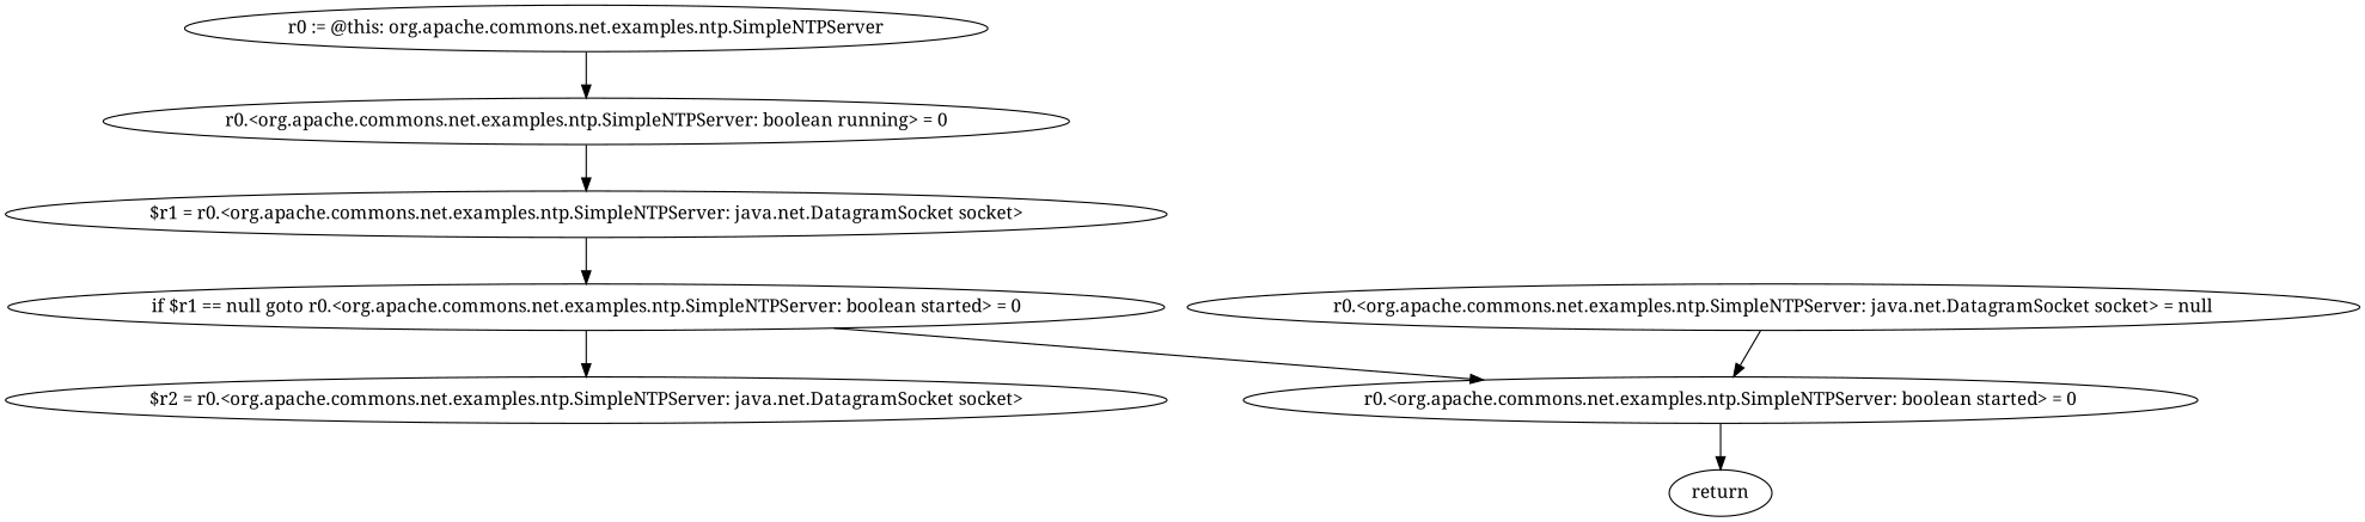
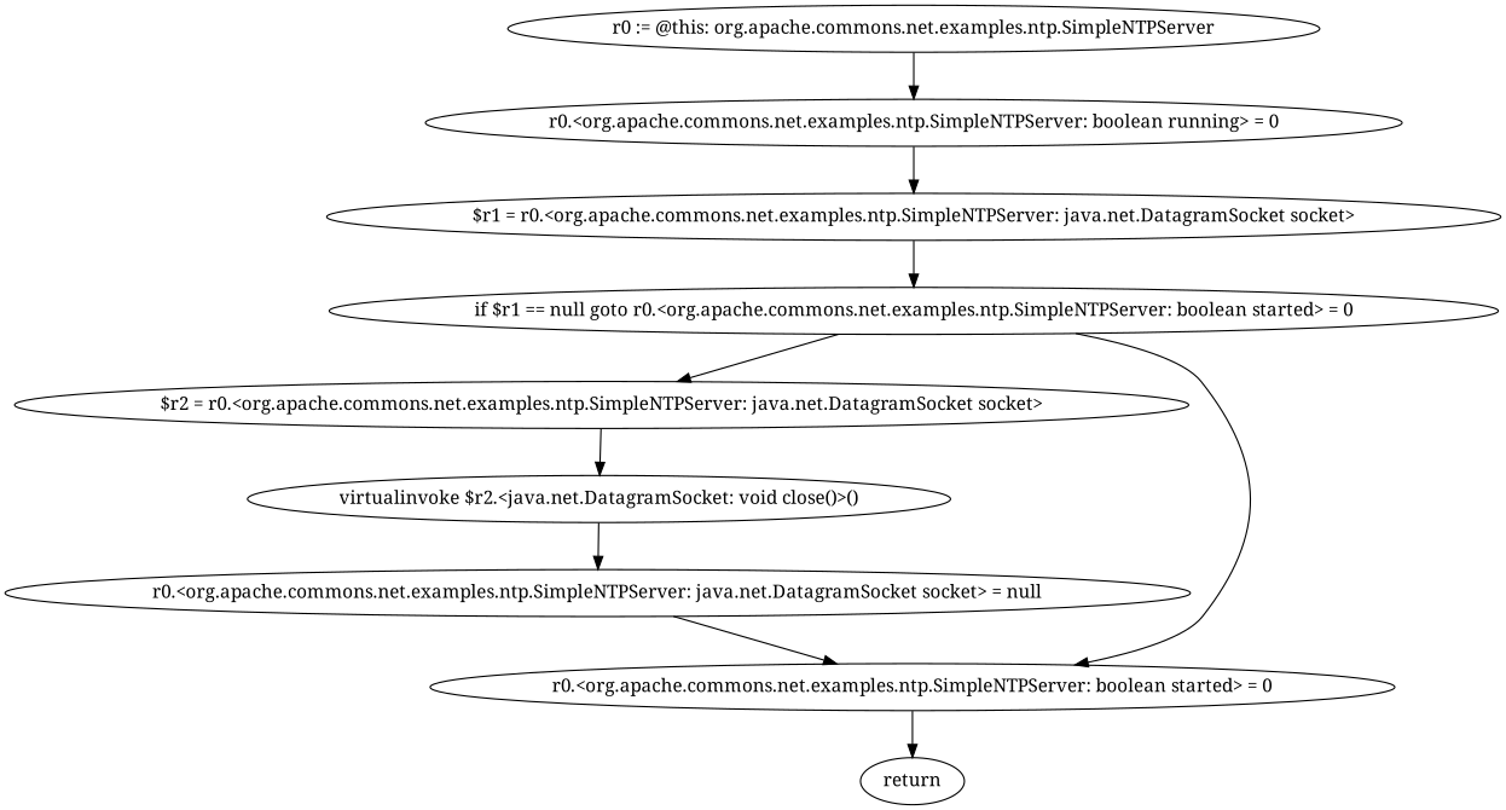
  digraph {
    fontname="Noto Serif"
    node [fontname="Noto Serif"]
    edge [fontname="Noto Serif"]
    "r0 := @this: org.apache.commons.net.examples.ntp.SimpleNTPServer"
    "r0.<org.apache.commons.net.examples.ntp.SimpleNTPServer: boolean running> = 0"
    "$r1 = r0.<org.apache.commons.net.examples.ntp.SimpleNTPServer: java.net.DatagramSocket socket>"
    "if $r1 == null goto r0.<org.apache.commons.net.examples.ntp.SimpleNTPServer: boolean started> = 0"
    "$r2 = r0.<org.apache.commons.net.examples.ntp.SimpleNTPServer: java.net.DatagramSocket socket>"
    "r0.<org.apache.commons.net.examples.ntp.SimpleNTPServer: boolean started> = 0"
+   "virtualinvoke $r2.<java.net.DatagramSocket: void close()>()"
    "r0.<org.apache.commons.net.examples.ntp.SimpleNTPServer: java.net.DatagramSocket socket> = null"
    return
    "r0 := @this: org.apache.commons.net.examples.ntp.SimpleNTPServer" -> "r0.<org.apache.commons.net.examples.ntp.SimpleNTPServer: boolean running> = 0"
    "r0.<org.apache.commons.net.examples.ntp.SimpleNTPServer: boolean running> = 0" -> "$r1 = r0.<org.apache.commons.net.examples.ntp.SimpleNTPServer: java.net.DatagramSocket socket>"
    "$r1 = r0.<org.apache.commons.net.examples.ntp.SimpleNTPServer: java.net.DatagramSocket socket>" -> "if $r1 == null goto r0.<org.apache.commons.net.examples.ntp.SimpleNTPServer: boolean started> = 0"
    "if $r1 == null goto r0.<org.apache.commons.net.examples.ntp.SimpleNTPServer: boolean started> = 0" -> "$r2 = r0.<org.apache.commons.net.examples.ntp.SimpleNTPServer: java.net.DatagramSocket socket>"
    "if $r1 == null goto r0.<org.apache.commons.net.examples.ntp.SimpleNTPServer: boolean started> = 0" -> "r0.<org.apache.commons.net.examples.ntp.SimpleNTPServer: boolean started> = 0"
+   "$r2 = r0.<org.apache.commons.net.examples.ntp.SimpleNTPServer: java.net.DatagramSocket socket>" -> "virtualinvoke $r2.<java.net.DatagramSocket: void close()>()"
    "r0.<org.apache.commons.net.examples.ntp.SimpleNTPServer: boolean started> = 0" -> return
+   "virtualinvoke $r2.<java.net.DatagramSocket: void close()>()" -> "r0.<org.apache.commons.net.examples.ntp.SimpleNTPServer: java.net.DatagramSocket socket> = null"
    "r0.<org.apache.commons.net.examples.ntp.SimpleNTPServer: java.net.DatagramSocket socket> = null" -> "r0.<org.apache.commons.net.examples.ntp.SimpleNTPServer: boolean started> = 0"
  }
